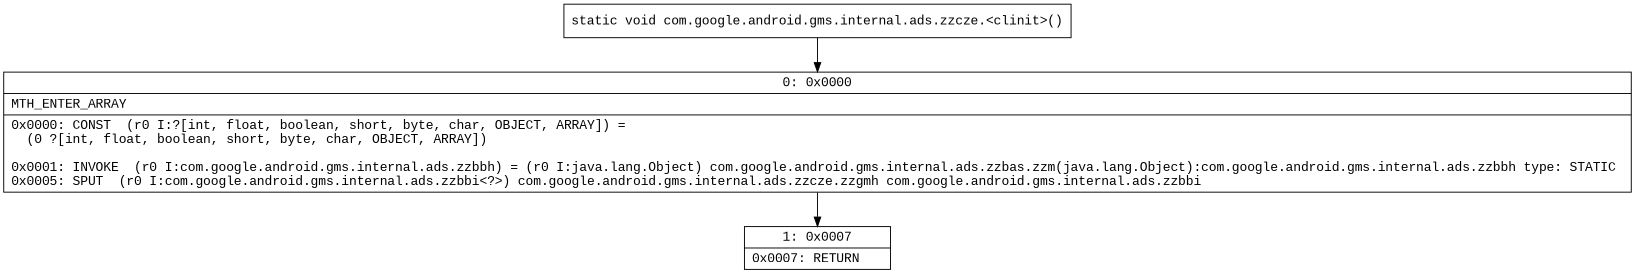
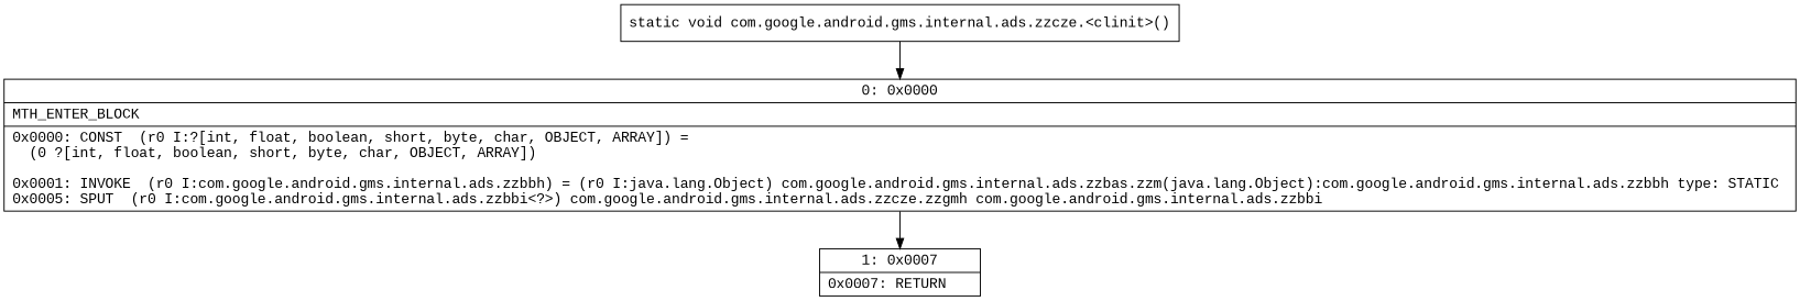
  digraph {
    fontname="Liberation Mono"
    node [shape=record fontname="Liberation Mono"]
    edge [fontname="Liberation Mono"]
-   n1 [label="{0\:\ 0x0000|MTH_ENTER_ARRAY\l|0x0000: CONST  (r0 I:?[int, float, boolean, short, byte, char, OBJECT, ARRAY]) = \l  (0 ?[int, float, boolean, short, byte, char, OBJECT, ARRAY])\l \l0x0001: INVOKE  (r0 I:com.google.android.gms.internal.ads.zzbbh) = (r0 I:java.lang.Object) com.google.android.gms.internal.ads.zzbas.zzm(java.lang.Object):com.google.android.gms.internal.ads.zzbbh type: STATIC \l0x0005: SPUT  (r0 I:com.google.android.gms.internal.ads.zzbbi\<?\>) com.google.android.gms.internal.ads.zzcze.zzgmh com.google.android.gms.internal.ads.zzbbi \l}"]
+   n1 [label="{0\:\ 0x0000|MTH_ENTER_BLOCK\l|0x0000: CONST  (r0 I:?[int, float, boolean, short, byte, char, OBJECT, ARRAY]) = \l  (0 ?[int, float, boolean, short, byte, char, OBJECT, ARRAY])\l \l0x0001: INVOKE  (r0 I:com.google.android.gms.internal.ads.zzbbh) = (r0 I:java.lang.Object) com.google.android.gms.internal.ads.zzbas.zzm(java.lang.Object):com.google.android.gms.internal.ads.zzbbh type: STATIC \l0x0005: SPUT  (r0 I:com.google.android.gms.internal.ads.zzbbi\<?\>) com.google.android.gms.internal.ads.zzcze.zzgmh com.google.android.gms.internal.ads.zzbbi \l}"]
    n2 [label="{1\:\ 0x0007|0x0007: RETURN   \l}"]
    n3 [label="{static void com.google.android.gms.internal.ads.zzcze.\<clinit\>() }"]
    n1 -> n2
    n3 -> n1
  }
